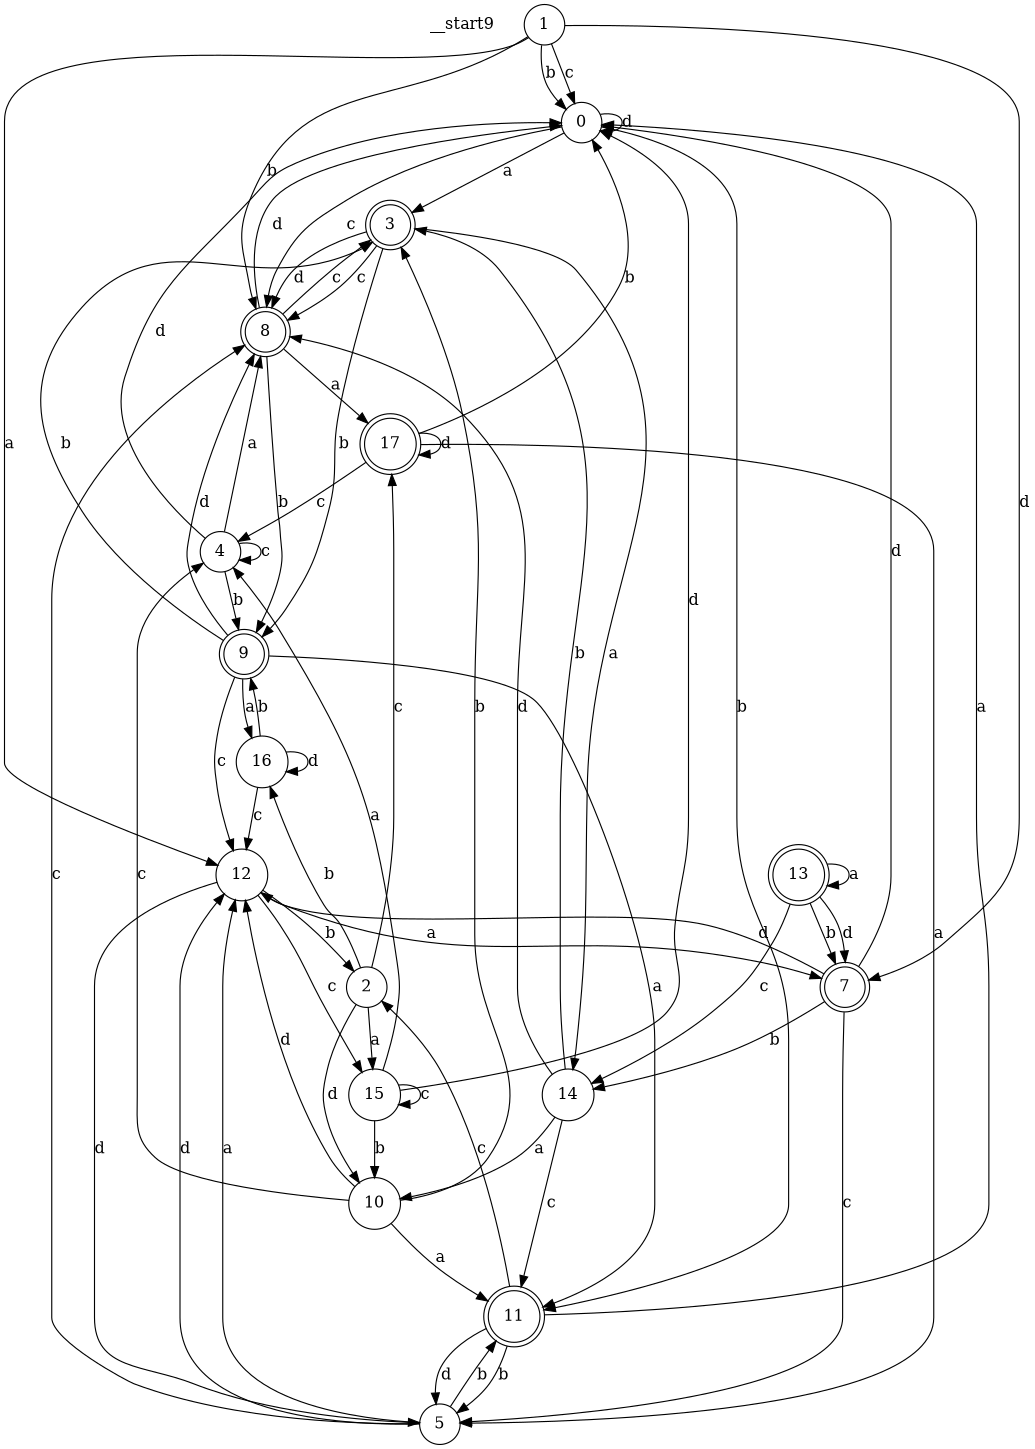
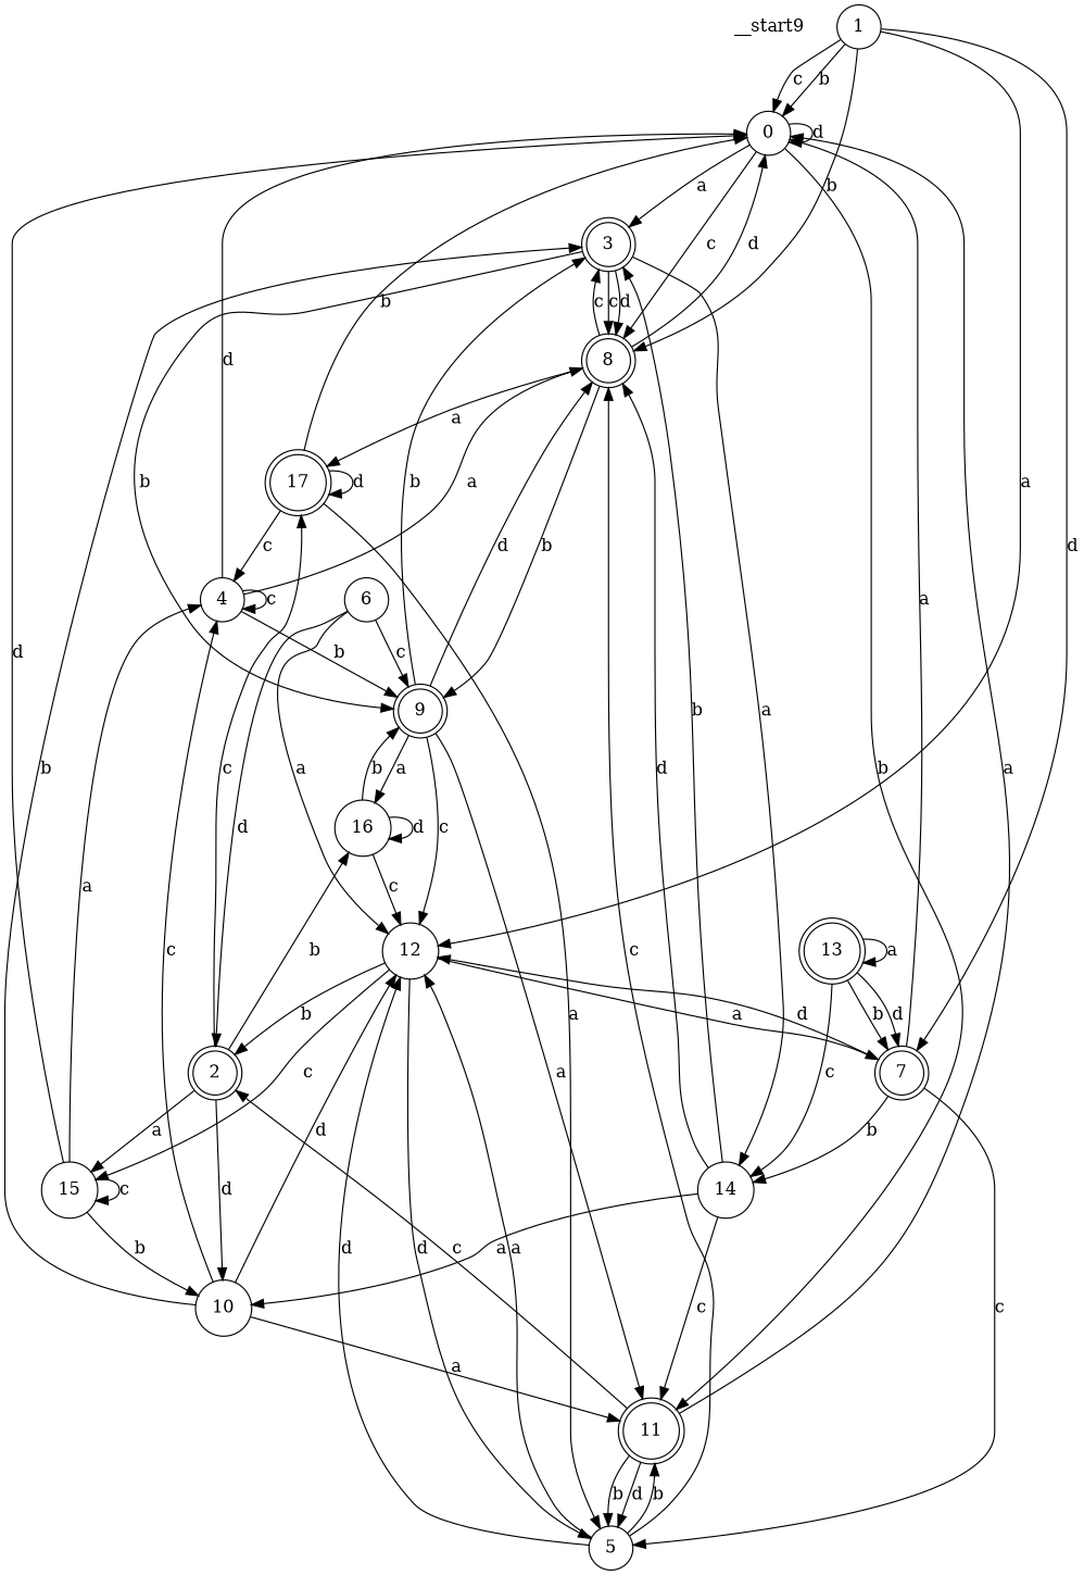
  digraph {
    rankdir=TB
    node [shape=circle color=black fillcolor=white style=filled]
    n1 [label=__start9 shape=none color="" fillcolor="" style=""]
    n2 [label=0]
    n3 [label=3 shape=doublecircle style="rounded,filled"]
    n4 [label=8 shape=doublecircle style="rounded,filled"]
    n5 [label=11 shape=doublecircle style="rounded,filled"]
    n6 [label=9 shape=doublecircle style="rounded,filled"]
    n7 [label=14]
    n8 [label=17 shape=doublecircle style="rounded,filled"]
-   n9 [label=2 style="rounded,filled"]
+   n9 [label=2 shape=doublecircle style="rounded,filled"]
    n10 [label=5]
    n11 [label=1]
    n12 [label=7 shape=doublecircle style="rounded,filled"]
    n13 [label=12]
    n14 [label=15]
    n15 [label=10]
    n16 [label=16]
    n17 [label=4]
+   n18 [label=6]
    n19 [label=13 shape=doublecircle style="rounded,filled"]
    n2 -> n2 [label=d]
    n2 -> n3 [label=a]
    n2 -> n4 [label=c]
    n2 -> n5 [label=b]
    n3 -> n4 [label=c]
    n3 -> n4 [label=d]
    n3 -> n6 [label=b]
    n3 -> n7 [label=a]
    n4 -> n2 [label=d]
    n4 -> n3 [label=c]
    n4 -> n6 [label=b]
    n4 -> n8 [label=a]
    n5 -> n2 [label=a]
    n5 -> n9 [label=c]
    n5 -> n10 [label=b]
    n5 -> n10 [label=d]
    n6 -> n3 [label=b]
    n6 -> n4 [label=d]
    n6 -> n5 [label=a]
    n6 -> n13 [label=c]
    n6 -> n16 [label=a]
    n7 -> n3 [label=b]
    n7 -> n4 [label=d]
    n7 -> n5 [label=c]
    n7 -> n15 [label=a]
    n8 -> n2 [label=b]
    n8 -> n8 [label=d]
    n8 -> n10 [label=a]
    n8 -> n17 [label=c]
    n9 -> n8 [label=c]
    n9 -> n14 [label=a]
    n9 -> n15 [label=d]
    n9 -> n16 [label=b]
    n10 -> n4 [label=c]
    n10 -> n5 [label=b]
    n10 -> n13 [label=a]
    n10 -> n13 [label=d]
    n11 -> n2 [label=b]
    n11 -> n2 [label=c]
    n11 -> n4 [label=b]
    n11 -> n12 [label=d]
    n11 -> n13 [label=a]
-   n12 -> n2 [label=d]
+   n12 -> n2 [label=a]
    n12 -> n7 [label=b]
    n12 -> n10 [label=c]
    n12 -> n13 [label=d]
    n13 -> n9 [label=b]
    n13 -> n10 [label=d]
    n13 -> n12 [label=a]
    n13 -> n14 [label=c]
    n14 -> n2 [label=d]
    n14 -> n14 [label=c]
    n14 -> n15 [label=b]
    n14 -> n17 [label=a]
    n15 -> n3 [label=b]
    n15 -> n5 [label=a]
    n15 -> n13 [label=d]
    n15 -> n17 [label=c]
    n16 -> n6 [label=b]
    n16 -> n13 [label=c]
    n16 -> n16 [label=d]
    n17 -> n2 [label=d]
    n17 -> n4 [label=a]
    n17 -> n6 [label=b]
    n17 -> n17 [label=c]
+   n18 -> n6 [label=c]
+   n18 -> n9 [label=d]
+   n18 -> n13 [label=a]
    n19 -> n7 [label=c]
    n19 -> n12 [label=b]
    n19 -> n12 [label=d]
    n19 -> n19 [label=a]
  }
